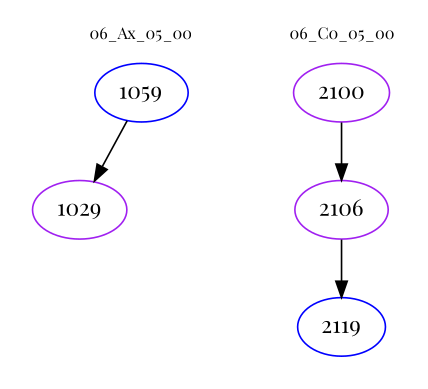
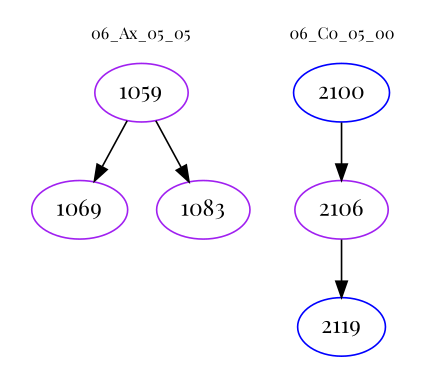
  digraph {
    fontname="Playfair Display"
    node [color=blue fontname="Playfair Display"]
    edge [color=black fontname="Playfair Display"]
-   n1 [label=1059]
-   n2 [color=purple label=1029]
-   n4 [color=purple label=2100]
+   n1 [color=purple label=1059]
+   n2 [color=purple label=1069]
+   n3 [color=purple label=1083]
+   n4 [label=2100]
    n5 [label=2119]
    n6 [color=purple label=2106]
    subgraph cluster_1 {
      color=white
      fontsize=10
-     label="06_Ax_05_00"
+     label="06_Ax_05_05"
      n1
      n2
+     n3
    }
    subgraph cluster_2 {
      color=white
      fontsize=10
      label="06_C0_05_00"
      n4
      n5
      n6
    }
    n1 -> n2
+   n1 -> n3
    n4 -> n6
    n6 -> n5
  }
